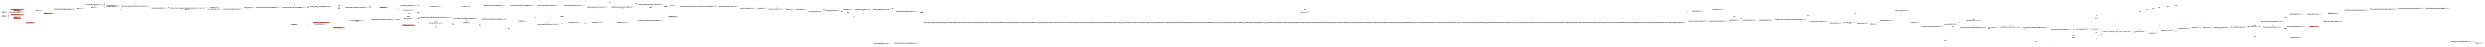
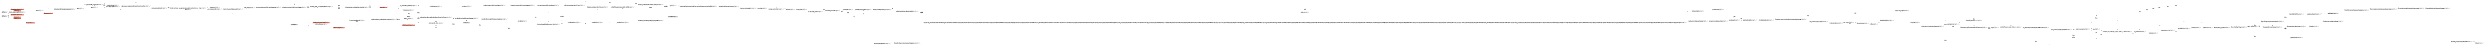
  digraph {
    rankdir=LR
    node [color=darkorange fillcolor=white shape=folder style=filled]
    edge [style=bold]
    n1 [color=gray40 label="dataSource.setFolder(registry.findFolderByPath(folderPath,true))@@@119@@@['1', '1', '0']"]
    n2 [color=purple label="dataSource.setLockPasswordHash(CommonUtils.toString(conObject.get(RegistryConstants.ATTR_LOCK_PASSWORD)))@@@121@@@['1', '1', '0']"]
    n3 [color=gray40 label="{Map<String,Object> cfgObject = JSONUtils.getObject(conObject,\"configuration\")DBPConnectionConfiguration config = dataSource.getConnectionConfiguration()config.setHostName(JSONUtils.getString(cfgObject,RegistryConstants.ATTR_HOST))config.setHostPort(JSONUtils.getString(cfgObject,RegistryConstants.ATTR_PORT))config.setServerName(JSONUtils.getString(cfgObject,RegistryConstants.ATTR_SERVER))config.setDatabaseName(JSONUtils.getString(cfgObject,RegistryConstants.ATTR_DATABASE))config.setUrl(JSONUtils.getString(cfgObject,RegistryConstants.ATTR_URL))if (!passwordReadCanceled) {final String(( creds = readSecuredCredentials(cfgObject,dataSource,null,null)config.setUserName(creds(0()if (dataSource.isSavePassword()) {config.setUserPassword(creds(1()}}config.setClientHomeId(JSONUtils.getString(cfgObject,RegistryConstants.ATTR_HOME))config.setConnectionType(DataSourceProviderRegistry.getInstance().getConnectionType(JSONUtils.getString(cfgObject,RegistryConstants.ATTR_TYPE),DBPConnectionType.DEFAULT_TYPE))String colorValue = JSONUtils.getString(cfgObject,RegistryConstants.ATTR_COLOR)if (!CommonUtils.isEmpty(colorValue)) {config.setConnectionColor(colorValue)}int keepAlive = JSONUtils.getInteger(cfgObject,RegistryConstants.ATTR_KEEP_ALIVE)if (keepAlive > 0) {config.setKeepAliveInterval(keepAlive)}config.setProperties(JSONUtils.deserializeProperties(cfgObject,RegistryConstants.TAG_PROPERTIES))config.setProviderProperties(JSONUtils.deserializeProperties(cfgObject,RegistryConstants.TAG_PROVIDER_PROPERTIES))for (Map.Entry<String,Map<String,Object>> eventObject : JSONUtils.getNestedObjects(cfgObject,RegistryConstants.TAG_EVENTS)){DBPConnectionEventType eventType = CommonUtils.valueOf(,eventObject.getKey(),DBPConnectionEventType.BEFORE_CONNECT)Map<String,Object> eventCfg = eventObject.getValue()DBRShellCommand command = new DBRShellCommand(\"\")command.setEnabled(JSONUtils.getBoolean(eventCfg,RegistryConstants.ATTR_ENABLED))command.setShowProcessPanel(JSONUtils.getBoolean(eventCfg,RegistryConstants.ATTR_SHOW_PANEL))command.setWaitProcessFinish(JSONUtils.getBoolean(eventCfg,RegistryConstants.ATTR_WAIT_PROCESS))if (command.isWaitProcessFinish()) {command.setWaitProcessTimeoutMs(JSONUtils.getInteger(eventCfg,RegistryConstants.ATTR_WAIT_PROCESS_TIMEOUT))}command.setTerminateAtDisconnect(JSONUtils.getBoolean(eventCfg,RegistryConstants.ATTR_TERMINATE_AT_DISCONNECT))command.setPauseAfterExecute(JSONUtils.getInteger(eventCfg,RegistryConstants.ATTR_PAUSE_AFTER_EXECUTE))command.setWorkingDirectory(JSONUtils.getString(eventCfg,RegistryConstants.ATTR_WORKING_DIRECTORY))command.setCommand(JSONUtils.getString(eventCfg,RegistryConstants.ATTR_COMMAND))config.setEvent(eventType,command)}for (Map.Entry<String,Map<String,Object>> handlerObject : JSONUtils.getNestedObjects(cfgObject,RegistryConstants.TAG_HANDLERS)){DBWHandlerConfiguration configuration = parseNetworkHandlerConfig(dataSource,null,handlerObject)dataSource.getConnectionConfiguration().updateHandler(configuration)}Map<String,Object> bootstrapCfg = JSONUtils.getObject(conObject,RegistryConstants.TAG_BOOTSTRAP)if (bootstrapCfg.containsKey(RegistryConstants.ATTR_AUTOCOMMIT)) {config.getBootstrap().setDefaultAutoCommit(JSONUtils.getBoolean(bootstrapCfg,RegistryConstants.ATTR_AUTOCOMMIT))}if (bootstrapCfg.containsKey(RegistryConstants.ATTR_TXN_ISOLATION)) {config.getBootstrap().setDefaultTransactionIsolation(JSONUtils.getInteger(bootstrapCfg,RegistryConstants.ATTR_TXN_ISOLATION))}config.getBootstrap().setDefaultObjectName(JSONUtils.getString(bootstrapCfg,RegistryConstants.ATTR_DEFAULT_OBJECT))if (bootstrapCfg.containsKey(RegistryConstants.ATTR_IGNORE_ERRORS)) {config.getBootstrap().setIgnoreErrors(JSONUtils.getBoolean(bootstrapCfg,RegistryConstants.ATTR_IGNORE_ERRORS))}config.getBootstrap().setInitQueries(JSONUtils.deserializeStringList(bootstrapCfg,RegistryConstants.TAG_QUERY))}@@@122@@@['1', '1', '0']" shape=cylinder]
    n4 [color=gray40 label="DataSourceFolder folder = parent == null? registry.findFolderByPath(name,true): parent.getChild(name)@@@34@@@['1', '1', '0']" shape=cylinder]
    n5 [fillcolor=tomato label="folder == null@@@35@@@['1', '1', '0']" shape=cylinder]
    n6 [color=purple label="folder = new DataSourceFolder(registry,parent,name,description)@@@36@@@['1', '1', '0']"]
    n7 [color=gray40 label="folder.setDescription(description)@@@40@@@['1', '1', '0']"]
    n8 [color=gray40 label="DBWNetworkProfile profile = new DBWNetworkProfile()@@@66@@@['1', '1', '0']"]
    n9 [color=gray40 label="DBWHandlerConfiguration configuration = parseNetworkHandlerConfig(null,profile,handlerMap)@@@71@@@['1', '1', '0']"]
    n10 [label="profile.setProfileId(profileId)@@@67@@@['1', '1', '0']" shape=cylinder]
    n11 [color=purple label="registry.updateNetworkProfile(profile)@@@76@@@['1', '1', '0']"]
    n12 [color=gray40 label="profile.updateConfiguration(configuration)@@@73@@@['1', '1', '0']"]
    n13 [color=gray40 label="configuration != null@@@72@@@['1', '1', '0']"]
    n14 [color=purple label="profile.setProfileName(JSONUtils.getString(profileMap,\"name\"))@@@68@@@['1', '1', '0']"]
    n15 [color=purple label="Map<String,Object> conObject = conMap.getValue()@@@79@@@['1', '1', '0']" shape=cylinder]
    n16 [label="String profileId = vmMap.getKey()@@@64@@@['1', '1', '0']"]
    n17 [label="secureProperties.putAll(res)@@@20@@@['1', '1', '0']" shape=cylinder]
    n18 [label="Map<String,Object> jsonMap = JSONUtils.parseMap(CONFIG_GSON,configReader)@@@28@@@['1', '1', '0']"]
    n19 [color=gray40 label="String name = folderMap.getKey()@@@30@@@['1', '1', '0']" shape=cylinder]
    n20 [color=purple label="String id = conMap.getKey()@@@80@@@['1', '1', '0']"]
    n21 [color=purple label="dataSource = new DataSourceDescriptor(registry,origin,id,driver,new DBPConnectionConfiguration())@@@105@@@['1', '1', '0']" shape=cylinder]
    n22 [color=purple label="log.warn(\"Can't find driver \" + driverId + \" in datasource provider \" + provider.getId() + \" for datasource '\" + id + \"'. Create new driver\")@@@94@@@['1', '1', '0']"]
    n23 [label="String vmID = CommonUtils.toString(conObject.get(\"virtual-model-id\"),id)@@@191@@@['1', '1', '0']" shape=cylinder]
    n24 [label="log.warn(\"Empty datasource provider for datasource '\" + id + \"'\")@@@83@@@['1', '1', '0']" shape=cylinder]
    n25 [color=purple label="log.warn(\"Can't find datasource provider \" + dsProviderID + \" for datasource '\" + id + \"'\")@@@88@@@['1', '1', '0']"]
    n26 [color=gray40 label="String dsProviderID = CommonUtils.toString(conObject.get(RegistryConstants.ATTR_PROVIDER))@@@81@@@['1', '1', '0']"]
    n27 [color=purple label="DataSourceDescriptor dataSource = registry.getDataSource(id)@@@102@@@['1', '1', '0']"]
    n28 [label="parseResults.addedDataSources.add(dataSource)@@@198@@@['1', '1', '0']"]
    n29 [color=gray40 label="dataSource.setName(JSONUtils.getString(conObject,RegistryConstants.ATTR_NAME))@@@112@@@['1', '1', '0']" shape=cylinder]
    n30 [label="registry.addDataSourceToList(dataSource)@@@197@@@['1', '1', '0']"]
    n31 [label="parseResults.updatedDataSources.add(dataSource)@@@201@@@['1', '1', '0']" shape=cylinder]
    n32 [color=purple label="driver = provider.createDriver(driverId)@@@95@@@['1', '1', '0']"]
    n33 [label="DBVModel dbvModel = modelMap.get(vmID)@@@192@@@['1', '1', '0']" shape=cylinder]
    n34 [color=gray40 label="DBSObjectFilter filter = readObjectFiler(ctMap)@@@205@@@['1', '1', '0']" shape=cylinder]
    n35 [label="provider = (DataSourceProviderDescriptor)DataSourceProviderRegistry.getInstance().makeFakeProvider(dsProviderID)@@@89@@@['1', '1', '0']" shape=cylinder]
    n36 [color=gray40 label="DataSourceProviderDescriptor provider = DataSourceProviderRegistry.getInstance().getDataSourceProvider(dsProviderID)@@@86@@@['1', '1', '0']" shape=cylinder]
    n37 [color=purple label="CommonUtils.isEmpty(dsProviderID)@@@82@@@['1', '1', '0']"]
    n38 [color=gray40 label="boolean newDataSource = (dataSource == null)@@@103@@@['1', '1', '0']"]
    n39 [color=purple label="ByteArrayOutputStream credBuffer = new ByteArrayOutputStream()@@@7@@@['1', '1', '0']" shape=cylinder]
    n40 [label="IOUtils.copyStream(crdStream,credBuffer)@@@9@@@['1', '1', '0']" shape=cylinder]
    n41 [label="ContentEncrypter encrypter = new ContentEncrypter(registry.getPlatform().getApplication().getSecureStorage().getLocalSecretKey())@@@14@@@['1', '1', '0']" shape=cylinder]
    n42 [color=purple fillcolor=tomato label="DataSourceRegistry.ParseResults parseResults@@@2@@@['1', '1', '0']"]
    n43 [fillcolor=lightgray label="registry.addSavedFilter(filter)@@@206@@@['1', '1', '0']" shape=cylinder]
    n44 [label="!CommonUtils.isEmpty(typeName)@@@185@@@['1', '1', '0']" shape=cylinder]
    n45 [label="DBSObjectFilter filter = readObjectFiler(filterCfg)@@@186@@@['1', '1', '0']" shape=cylinder]
    n46 [color=gray40 label="dataSource.getPreferenceStore().getProperties().putAll(JSONUtils.deserializeProperties(conObject,RegistryConstants.TAG_CUSTOM_PROPERTIES))@@@190@@@['1', '1', '0']" shape=cylinder]
    n47 [color=gray40 label="dataSource.updateObjectFilter(typeName,objectID,filter)@@@187@@@['1', '1', '0']" shape=cylinder]
    n48 [label="String typeName = JSONUtils.getString(filterCfg,RegistryConstants.ATTR_TYPE)@@@183@@@['1', '1', '0']" shape=cylinder]
    n49 [color=purple label="String objectID = JSONUtils.getString(filterCfg,RegistryConstants.ATTR_ID)@@@184@@@['1', '1', '0']"]
    n50 [color=purple fillcolor=lightgray label="parseDataSources['0', '1', '0']"]
    n51 [fillcolor=tomato label="boolean refresh@@@2@@@['0', '1', '0']" shape=cylinder]
    n52 [fillcolor=tomato label="InputStream is@@@2@@@['0', '1', '0']"]
    n53 [color=purple fillcolor=tomato label="DataSourceOrigin origin@@@2@@@['0', '1', '0']" shape=cylinder]
    n54 [label="IFolder mdFolder = registry.getProject().getMetadataFolder(false)@@@3@@@['1', '1', '0']" shape=cylinder]
    n55 [color=purple label="mdFolder.exists()@@@4@@@['1', '1', '0']" shape=cylinder]
    n56 [color=purple label="registry.addDataSourceFolder(folder)@@@37@@@['1', '1', '0']"]
    n57 [color=gray40 label="String id = ctMap.getKey()@@@44@@@['1', '1', '0']"]
    n58 [label="driver.setDriverClassName(\"java.sql.Driver\")@@@98@@@['1', '1', '0']" shape=cylinder]
    n59 [color=gray40 label="driver.setTemporary(true)@@@99@@@['1', '1', '0']"]
    n60 [color=gray40 label="provider.addDriver(driver)@@@100@@@['1', '1', '0']"]
    n61 [color=gray40 label="dataSource.setSavePassword(JSONUtils.getBoolean(conObject,RegistryConstants.ATTR_SAVE_PASSWORD))@@@113@@@['1', '1', '0']"]
    n62 [color=gray40 label="dataSource.setShowSystemObjects(JSONUtils.getBoolean(conObject,RegistryConstants.ATTR_SHOW_SYSTEM_OBJECTS))@@@114@@@['1', '1', '0']" shape=cylinder]
    n63 [label="dataSource.setShowUtilityObjects(JSONUtils.getBoolean(conObject,RegistryConstants.ATTR_SHOW_UTIL_OBJECTS))@@@115@@@['1', '1', '0']"]
    n64 [label="log.error(\"Error decrypting secure credentials\",e)@@@23@@@['1', '1', '0']" shape=cylinder]
    n65 [color=purple label="curNetworkHandler.setEnabled(JSONUtils.getBoolean(handlerCfg,RegistryConstants.ATTR_ENABLED))@@@12@@@['0', '0', '1']"]
    n66 [color=purple label="curNetworkHandler.setSavePassword(JSONUtils.getBoolean(handlerCfg,RegistryConstants.ATTR_SAVE_PASSWORD))@@@13@@@['0', '0', '1']"]
    n67 [label="!passwordReadCanceled@@@14@@@['0', '0', '1']" shape=cylinder]
    n68 [label="ct = new DBPConnectionType(id,name,color,description,CommonUtils.toBoolean(autoCommit),CommonUtils.toBoolean(confirmExecute),CommonUtils.toBoolean(confirmDataChange))@@@53@@@['1', '1', '0']"]
    n69 [color=purple label="DBWorkbench.getPlatform().getDataSourceProviderRegistry().addConnectionType(ct)@@@54@@@['1', '1', '0']" shape=cylinder]
    n70 [label="Map<String,DBVModel> modelMap = new LinkedHashMap<>()@@@57@@@['1', '1', '0']"]
    n71 [color=purple label="ct == null@@@52@@@['1', '1', '0']"]
    n72 [color=purple label="String id = vmMap.getKey()@@@59@@@['1', '1', '0']" shape=cylinder]
    n73 [color=purple label="DBPConnectionType ct = DBWorkbench.getPlatform().getDataSourceProviderRegistry().getConnectionType(id,null)@@@51@@@['1', '1', '0']" shape=cylinder]
    n74 [color=purple label="String name = JSONUtils.getObjectProperty(ctMap.getValue(),RegistryConstants.ATTR_NAME)@@@45@@@['1', '1', '0']"]
    n75 [label="String driverId = CommonUtils.toString(conObject.get(RegistryConstants.ATTR_DRIVER))@@@91@@@['1', '1', '0']"]
    n76 [label="driver.setDescription(\"Missing driver \" + driverId)@@@97@@@['1', '1', '0']"]
    n77 [label="driver.setName(driverId)@@@96@@@['1', '1', '0']" shape=cylinder]
    n78 [label="DriverDescriptor driver = provider.getDriver(driverId)@@@92@@@['1', '1', '0']" shape=cylinder]
    n79 [color=purple label="dataSource.setConnectionReadOnly(JSONUtils.getBoolean(conObject,RegistryConstants.ATTR_READ_ONLY))@@@116@@@['1', '1', '0']" shape=cylinder]
    n80 [color=gray40 label="final String folderPath = JSONUtils.getString(conObject,RegistryConstants.ATTR_FOLDER)@@@117@@@['1', '1', '0']"]
    n81 [color=gray40 label="folderPath != null@@@118@@@['1', '1', '0']" shape=cylinder]
    n82 [label="modelMap.put(id,model)@@@61@@@['1', '1', '0']" shape=cylinder]
    n83 [label="DBVModel model = new DBVModel(id,vmMap.getValue())@@@60@@@['1', '1', '0']"]
    n84 [color=gray40 label="newDataSource@@@196@@@['1', '1', '0']"]
    n85 [color=gray40 label="dbvModel != null@@@193@@@['1', '1', '0']" shape=cylinder]
    n86 [color=purple label="dataSource.setVirtualModel(dbvModel)@@@194@@@['1', '1', '0']"]
    n87 [label="Map<String,Object> profileMap = vmMap.getValue()@@@65@@@['1', '1', '0']"]
    n88 [color=gray40 label="final String(( creds = readSecuredCredentials(handlerCfg,dataSource,profile,\"network/\" + handlerId)@@@15@@@['0', '0', '1']"]
    n89 [color=purple label="curNetworkHandler.setPassword(creds(1()@@@18@@@['0', '0', '1']" shape=cylinder]
    n90 [color=gray40 label="curNetworkHandler.setUserName(creds(0()@@@16@@@['0', '0', '1']" shape=cylinder]
    n91 [color=gray40 label="curNetworkHandler.setProperties(JSONUtils.deserializeProperties(handlerCfg,RegistryConstants.TAG_PROPERTIES))@@@21@@@['0', '0', '1']" shape=cylinder]
    n92 [color=gray40 label="curNetworkHandler.isSavePassword()@@@17@@@['0', '0', '1']"]
    n93 [color=gray40 fillcolor=tomato label="DataSourceRegistry.ParseResults parseResults@@@2@@@['1', '0', '0']"]
    n94 [fillcolor=tomato label="InputStream is@@@2@@@['1', '0', '0']" shape=cylinder]
    n95 [color=gray40 label="String credJson = encrypter.decrypt(credBuffer.toByteArray())@@@16@@@['1', '1', '0']" shape=cylinder]
    n96 [color=gray40 label="Map<String,Map<String,Map<String,String>>> res = CONFIG_GSON.fromJson(credJson,new TypeToken<Map<String,Map<String,Map<String,String>>>>(){}.getType())@@@17@@@['1', '1', '0']"]
    n97 [color=gray40 label="newDataSource@@@104@@@['1', '1', '0']"]
    n98 [color=purple label="dataSource.getConnectionConfiguration().setHandlers(Collections.emptyList())@@@109@@@['1', '1', '0']" shape=cylinder]
    n99 [color=gray40 label="dataSource.getConnectionConfiguration().setProperties(Collections.emptyMap())@@@108@@@['1', '1', '0']" shape=cylinder]
-   n100 [fillcolor=tomato label="dataSource.clearFilters()@@@110@@@['1', '1', '0']" shape=cylinder]
+   n100 [label="dataSource.clearFilters()@@@110@@@['1', '1', '0']" shape=cylinder]
    n101 [color=purple label="credFile.exists()@@@6@@@['1', '1', '0']"]
    n102 [color=purple label="handlerDescriptor == null@@@6@@@['0', '0', '1']" shape=cylinder]
    n103 [color=purple label="log.warn(\"Can't find network handler '\" + handlerId + \"'\")@@@7@@@['0', '0', '1']"]
    n104 [color=gray40 fillcolor=lightgray label="return null@@@8@@@['0', '0', '1']"]
    n105 [label="DBWHandlerConfiguration curNetworkHandler = new DBWHandlerConfiguration(handlerDescriptor,dataSource == null? null: dataSource.getDriver())@@@11@@@['0', '0', '1']"]
    n106 [fillcolor=lightgray label="return curNetworkHandler@@@22@@@['0', '0', '1']"]
    n107 [color=gray40 label="String description = JSONUtils.getObjectProperty(ctMap.getValue(),RegistryConstants.ATTR_DESCRIPTION)@@@46@@@['1', '1', '0']"]
    n108 [label="String color = JSONUtils.getObjectProperty(ctMap.getValue(),RegistryConstants.ATTR_COLOR)@@@47@@@['1', '1', '0']"]
    n109 [label="Boolean autoCommit = JSONUtils.getObjectProperty(ctMap.getValue(),\"auto-commit\")@@@48@@@['1', '1', '0']" shape=cylinder]
    n110 [color=gray40 label="driver == null@@@93@@@['1', '1', '0']"]
    n111 [color=purple label="String description = JSONUtils.getObjectProperty(folderMap.getValue(),RegistryConstants.ATTR_DESCRIPTION)@@@31@@@['1', '1', '0']"]
    n112 [color=purple label="Boolean confirmExecute = JSONUtils.getObjectProperty(ctMap.getValue(),\"confirm-execute\")@@@49@@@['1', '1', '0']" shape=cylinder]
    n113 [color=purple label="Boolean confirmDataChange = JSONUtils.getObjectProperty(ctMap.getValue(),\"confirm-data-change\")@@@50@@@['1', '1', '0']" shape=cylinder]
    n114 [color=gray40 label="IFile credFile = mdFolder.getFile(DBPDataSourceRegistry.CREDENTIALS_CONFIG_FILE_NAME)@@@5@@@['1', '1', '0']" shape=cylinder]
    n115 [color=gray40 label="String parentFolder = JSONUtils.getObjectProperty(folderMap.getValue(),RegistryConstants.ATTR_PARENT)@@@32@@@['1', '1', '0']"]
    n116 [color=purple label="DataSourceFolder parent = parentFolder == null? null: registry.findFolderByPath(parentFolder,true)@@@33@@@['1', '1', '0']" shape=cylinder]
    n117 [fillcolor=lightgray label="parseDataSources['1', '0', '0']" shape=cylinder]
    n118 [color=gray40 fillcolor=tomato label="DataSourceOrigin origin@@@2@@@['1', '0', '0']"]
    n119 [label="provider == null@@@87@@@['1', '1', '0']" shape=cylinder]
    n120 [color=purple label="profile.setProperties(JSONUtils.deserializeProperties(profileMap,\"properties\"))@@@69@@@['1', '1', '0']" shape=cylinder]
    n121 [color=purple fillcolor=tomato label="@Nullable DataSourceDescriptor dataSource@@@2@@@['0', '0', '1']"]
    n122 [color=gray40 fillcolor=tomato label="@Nullable DBWNetworkProfile profile@@@2@@@['0', '0', '1']" shape=cylinder]
    n123 [label="Map<String,Object> handlerCfg = handlerObject.getValue()@@@4@@@['0', '0', '1']"]
    n124 [color=gray40 label="NetworkHandlerDescriptor handlerDescriptor = NetworkHandlerRegistry.getInstance().getDescriptor(handlerId)@@@5@@@['0', '0', '1']" shape=cylinder]
    n125 [color=purple fillcolor=lightgray label="parseNetworkHandlerConfig['0', '0', '1']" shape=cylinder]
    n126 [color=purple fillcolor=tomato label="@NotNull Map.Entry<String,Map<String,Object>> handlerObject@@@2@@@['0', '0', '1']"]
    n127 [color=purple label="String handlerId = handlerObject.getKey()@@@3@@@['0', '0', '1']" shape=cylinder]
    n128 [color=purple label="log.error(\"Error reading secure credentials file\",e)@@@12@@@['1', '1', '0']" shape=cylinder]
    n129 [label="Exception e@@@11@@@['1', '1', '0']" shape=cylinder]
    n130 [label="Exception e@@@22@@@['1', '1', '0']"]
    n1 -> n2
    n2 -> n3
    n3 -> n48
    n4 -> n5 [label=folder style=solid]
    n4 -> n5
    n5 -> n6 [label=true style=dotted]
    n5 -> n6
    n5 -> n7
    n5 -> n7 [label=false style=dotted]
    n6 -> n56 [label=folder style=solid]
    n6 -> n56
    n7 -> n19
    n7 -> n57
    n7 -> n105 [label=0 style=dashed]
    n8 -> n9 [label=profile style=solid]
    n8 -> n10
    n8 -> n11 [label=profile style=solid]
    n9 -> n3 [label=configuration style=solid]
    n9 -> n12 [label=configuration style=solid]
    n9 -> n13
    n9 -> n13 [label=configuration style=solid]
    n10 -> n14
    n11 -> n15
    n11 -> n16
    n12 -> n9
    n12 -> n11
    n13 -> n9
    n13 -> n11
    n13 -> n12
    n13 -> n12 [label=true style=dotted]
    n14 -> n120
    n15 -> n3 [label=conObject style=solid]
    n15 -> n20
    n15 -> n29 [label=conObject style=solid]
    n15 -> n46 [label=conObject style=solid]
    n15 -> n61 [label=conObject style=solid]
    n15 -> n62 [label=conObject style=solid]
    n15 -> n63 [label=conObject style=solid]
    n15 -> n79 [label=conObject style=solid]
    n15 -> n80 [label=conObject style=solid]
    n16 -> n10 [label=profileId style=solid]
    n16 -> n87
    n17 -> n18
    n18 -> n19
    n19 -> n4 [label=name style=solid]
    n19 -> n6 [label=name style=solid]
    n19 -> n111
    n20 -> n21 [label=id style=solid]
    n20 -> n22 [label=id style=solid]
    n20 -> n23 [label=id style=solid]
    n20 -> n24 [label=id style=solid]
    n20 -> n25 [label=id style=solid]
    n20 -> n26
    n20 -> n27 [label=id style=solid]
    n21 -> n3 [label=dataSource style=solid]
    n21 -> n28 [label=dataSource style=solid]
    n21 -> n29
    n21 -> n30 [label=dataSource style=solid]
    n21 -> n31 [label=dataSource style=solid]
    n22 -> n32
    n23 -> n33
    n23 -> n33 [label=vmID style=solid]
    n24 -> n15
    n24 -> n34
    n25 -> n35
    n26 -> n25 [label=dsProviderID style=solid]
    n26 -> n35 [label=dsProviderID style=solid]
    n26 -> n36 [label=dsProviderID style=solid]
    n26 -> n37
    n26 -> n37 [label=dsProviderID style=solid]
    n27 -> n3 [label=dataSource style=solid]
    n27 -> n28 [label=dataSource style=solid]
    n27 -> n30 [label=dataSource style=solid]
    n27 -> n31 [label=dataSource style=solid]
    n27 -> n38 [label=dataSource style=solid]
    n27 -> n38
    n28 -> n15
    n28 -> n34
    n29 -> n61
    n30 -> n28
    n31 -> n15
    n31 -> n34
    n32 -> n21 [label=driver style=solid]
    n32 -> n60 [label=driver style=solid]
    n32 -> n77
    n33 -> n85
    n33 -> n85 [label=dbvModel style=solid]
    n33 -> n86 [label=dbvModel style=solid]
    n34 -> n43
    n34 -> n43 [label=filter style=solid]
    n35 -> n75
    n36 -> n119
    n36 -> n119 [label=provider style=solid]
    n37 -> n24
    n37 -> n24 [label=true style=dotted]
    n37 -> n36
    n38 -> n84 [label=newDataSource style=solid]
    n38 -> n97 [label=newDataSource style=solid]
    n38 -> n97
    n39 -> n40
    n39 -> n40 [label=credBuffer style=solid]
    n40 -> n41
    n41 -> n95
    n43 -> n34
    n44 -> n45
    n44 -> n45 [label=true style=dotted]
    n44 -> n46
    n44 -> n47 [label=true style=dotted]
    n44 -> n48
    n45 -> n47 [label=filter style=solid]
    n45 -> n47
    n46 -> n23
    n47 -> n46
    n47 -> n48
    n48 -> n47 [label=typeName style=solid]
    n48 -> n49
    n49 -> n44
    n49 -> n47 [label=objectID style=solid]
    n50 -> n42 [label=true style=dotted]
    n50 -> n51 [label=true style=dotted]
    n50 -> n52 [label=true style=dotted]
    n50 -> n53 [label=true style=dotted]
    n50 -> n54
    n53 -> n21 [label=origin style=solid]
    n54 -> n55
    n55 -> n18
    n55 -> n101 [label=true style=dotted]
    n55 -> n114
    n55 -> n114 [label=true style=dotted]
    n56 -> n19
    n56 -> n57
    n57 -> n68 [label=id style=solid]
    n57 -> n73 [label=id style=solid]
    n57 -> n74
    n58 -> n59
    n59 -> n60
    n60 -> n27
    n61 -> n62
    n62 -> n63
    n63 -> n79
    n64 -> n18
    n65 -> n66
    n66 -> n67
    n67 -> n88 [label=true style=dotted]
    n67 -> n88
    n67 -> n90 [label=true style=dotted]
    n67 -> n91
    n67 -> n92 [label=true style=dotted]
    n68 -> n69
    n68 -> n69 [label=ct style=solid]
    n69 -> n57
    n69 -> n70
    n70 -> n72
    n71 -> n57
    n71 -> n68 [label=true style=dotted]
    n71 -> n68
    n71 -> n69 [label=true style=dotted]
    n71 -> n70
    n72 -> n82 [label=id style=solid]
    n72 -> n83 [label=id style=solid]
    n72 -> n83
    n73 -> n71 [label=ct style=solid]
    n73 -> n71
    n74 -> n68 [label=name style=solid]
    n74 -> n107
    n75 -> n22 [label=driverId style=solid]
    n75 -> n32 [label=driverId style=solid]
    n75 -> n76 [label=driverId style=solid]
    n75 -> n77 [label=driverId style=solid]
    n75 -> n78
    n75 -> n78 [label=driverId style=solid]
    n76 -> n58
    n77 -> n76
    n78 -> n21 [label=driver style=solid]
    n78 -> n110 [label=driver style=solid]
    n78 -> n110
    n79 -> n80
    n80 -> n1 [label=folderPath style=solid]
    n80 -> n81
    n80 -> n81 [label=folderPath style=solid]
    n81 -> n1
    n81 -> n1 [label=true style=dotted]
    n81 -> n2
    n82 -> n16
    n82 -> n72
    n83 -> n82
    n83 -> n82 [label=model style=solid]
    n84 -> n28 [label=true style=dotted]
    n84 -> n30
    n84 -> n30 [label=true style=dotted]
    n84 -> n31 [label=false style=dotted]
    n84 -> n31
    n85 -> n84
    n85 -> n86 [label=true style=dotted]
    n85 -> n86
    n86 -> n84
    n87 -> n8
    n87 -> n14 [label=profileMap style=solid]
    n87 -> n120 [label=profileMap style=solid]
    n88 -> n89 [label=creds style=solid]
    n88 -> n90
    n88 -> n90 [label=creds style=solid]
    n89 -> n91
    n90 -> n92
    n91 -> n106
    n92 -> n89
    n92 -> n89 [label=true style=dotted]
    n92 -> n91
    n95 -> n96 [label=credJson style=solid]
    n95 -> n96
    n96 -> n17
    n96 -> n17 [label=res style=solid]
    n97 -> n21
    n97 -> n21 [label=true style=dotted]
    n97 -> n98 [label=false style=dotted]
    n97 -> n99 [label=false style=dotted]
    n97 -> n99
    n97 -> n100 [label=false style=dotted]
    n98 -> n100
    n99 -> n98
    n100 -> n29
    n101 -> n17 [label=true style=dotted]
    n101 -> n18
    n101 -> n39 [label=true style=dotted]
    n101 -> n39
    n101 -> n40 [label=true style=dotted]
    n101 -> n41 [label=true style=dotted]
    n101 -> n95 [label=true style=dotted]
    n101 -> n96 [label=true style=dotted]
    n101 -> n102 [label=0 style=dashed]
    n102 -> n65 [label=false style=dotted]
    n102 -> n66 [label=false style=dotted]
    n102 -> n67 [label=false style=dotted]
    n102 -> n91 [label=false style=dotted]
    n102 -> n103
    n102 -> n103 [label=true style=dotted]
    n102 -> n104 [label=credJson style=dotted]
    n102 -> n105
    n102 -> n105 [label=false style=dotted]
    n102 -> n106 [label=false style=dotted]
    n103 -> n104
    n105 -> n65
    n105 -> n106 [label=curNetworkHandler style=solid]
    n107 -> n68 [label=description style=solid]
    n107 -> n108
    n108 -> n68 [label=color style=solid]
    n108 -> n109
    n109 -> n68 [label=autoCommit style=solid]
    n109 -> n112
    n110 -> n22
    n110 -> n22 [label=true style=dotted]
    n110 -> n27
    n110 -> n32 [label=true style=dotted]
    n110 -> n58 [label=true style=dotted]
    n110 -> n59 [label=true style=dotted]
    n110 -> n60 [label=true style=dotted]
    n110 -> n76 [label=true style=dotted]
    n110 -> n77 [label=true style=dotted]
    n111 -> n6 [label=description style=solid]
    n111 -> n7 [label=description style=solid]
    n111 -> n115
    n112 -> n68 [label=confirmExecute style=solid]
    n112 -> n113
    n113 -> n68 [label=confirmDataChange style=solid]
    n113 -> n73
    n114 -> n101
    n115 -> n116 [label=parentFolder style=solid]
    n115 -> n116
    n116 -> n4 [label=parent style=solid]
    n116 -> n4
    n116 -> n6 [label=parent style=solid]
    n117 -> n42 [label=true style=dotted]
    n117 -> n54
    n117 -> n93 [label=true style=dotted]
    n117 -> n94 [label=true style=dotted]
    n117 -> n118 [label=true style=dotted]
    n118 -> n21 [label=origin style=solid]
    n119 -> n25 [label=true style=dotted]
    n119 -> n25
    n119 -> n35 [label=true style=dotted]
    n119 -> n75
    n120 -> n9
    n121 -> n88 [label=dataSource style=solid]
    n121 -> n105 [label=dataSource style=solid]
    n122 -> n88 [label=profile style=solid]
    n123 -> n65 [label=handlerCfg style=solid]
    n123 -> n66 [label=handlerCfg style=solid]
    n123 -> n88 [label=handlerCfg style=solid]
    n123 -> n91 [label=handlerCfg style=solid]
    n123 -> n124
    n124 -> n102
    n124 -> n102 [label=handlerDescriptor style=solid]
    n124 -> n105 [label=handlerDescriptor style=solid]
    n125 -> n121 [label=true style=dotted]
    n125 -> n122 [label=true style=dotted]
    n125 -> n126 [label=true style=dotted]
    n125 -> n127
    n127 -> n88 [label=handlerId style=solid]
    n127 -> n103 [label=handlerId style=solid]
    n127 -> n123
    n127 -> n124 [label=handlerId style=solid]
    n128 -> n41
    n129 -> n128
    n129 -> n128 [label=true style=dotted]
    n130 -> n64
    n130 -> n64 [label=true style=dotted]
  }
